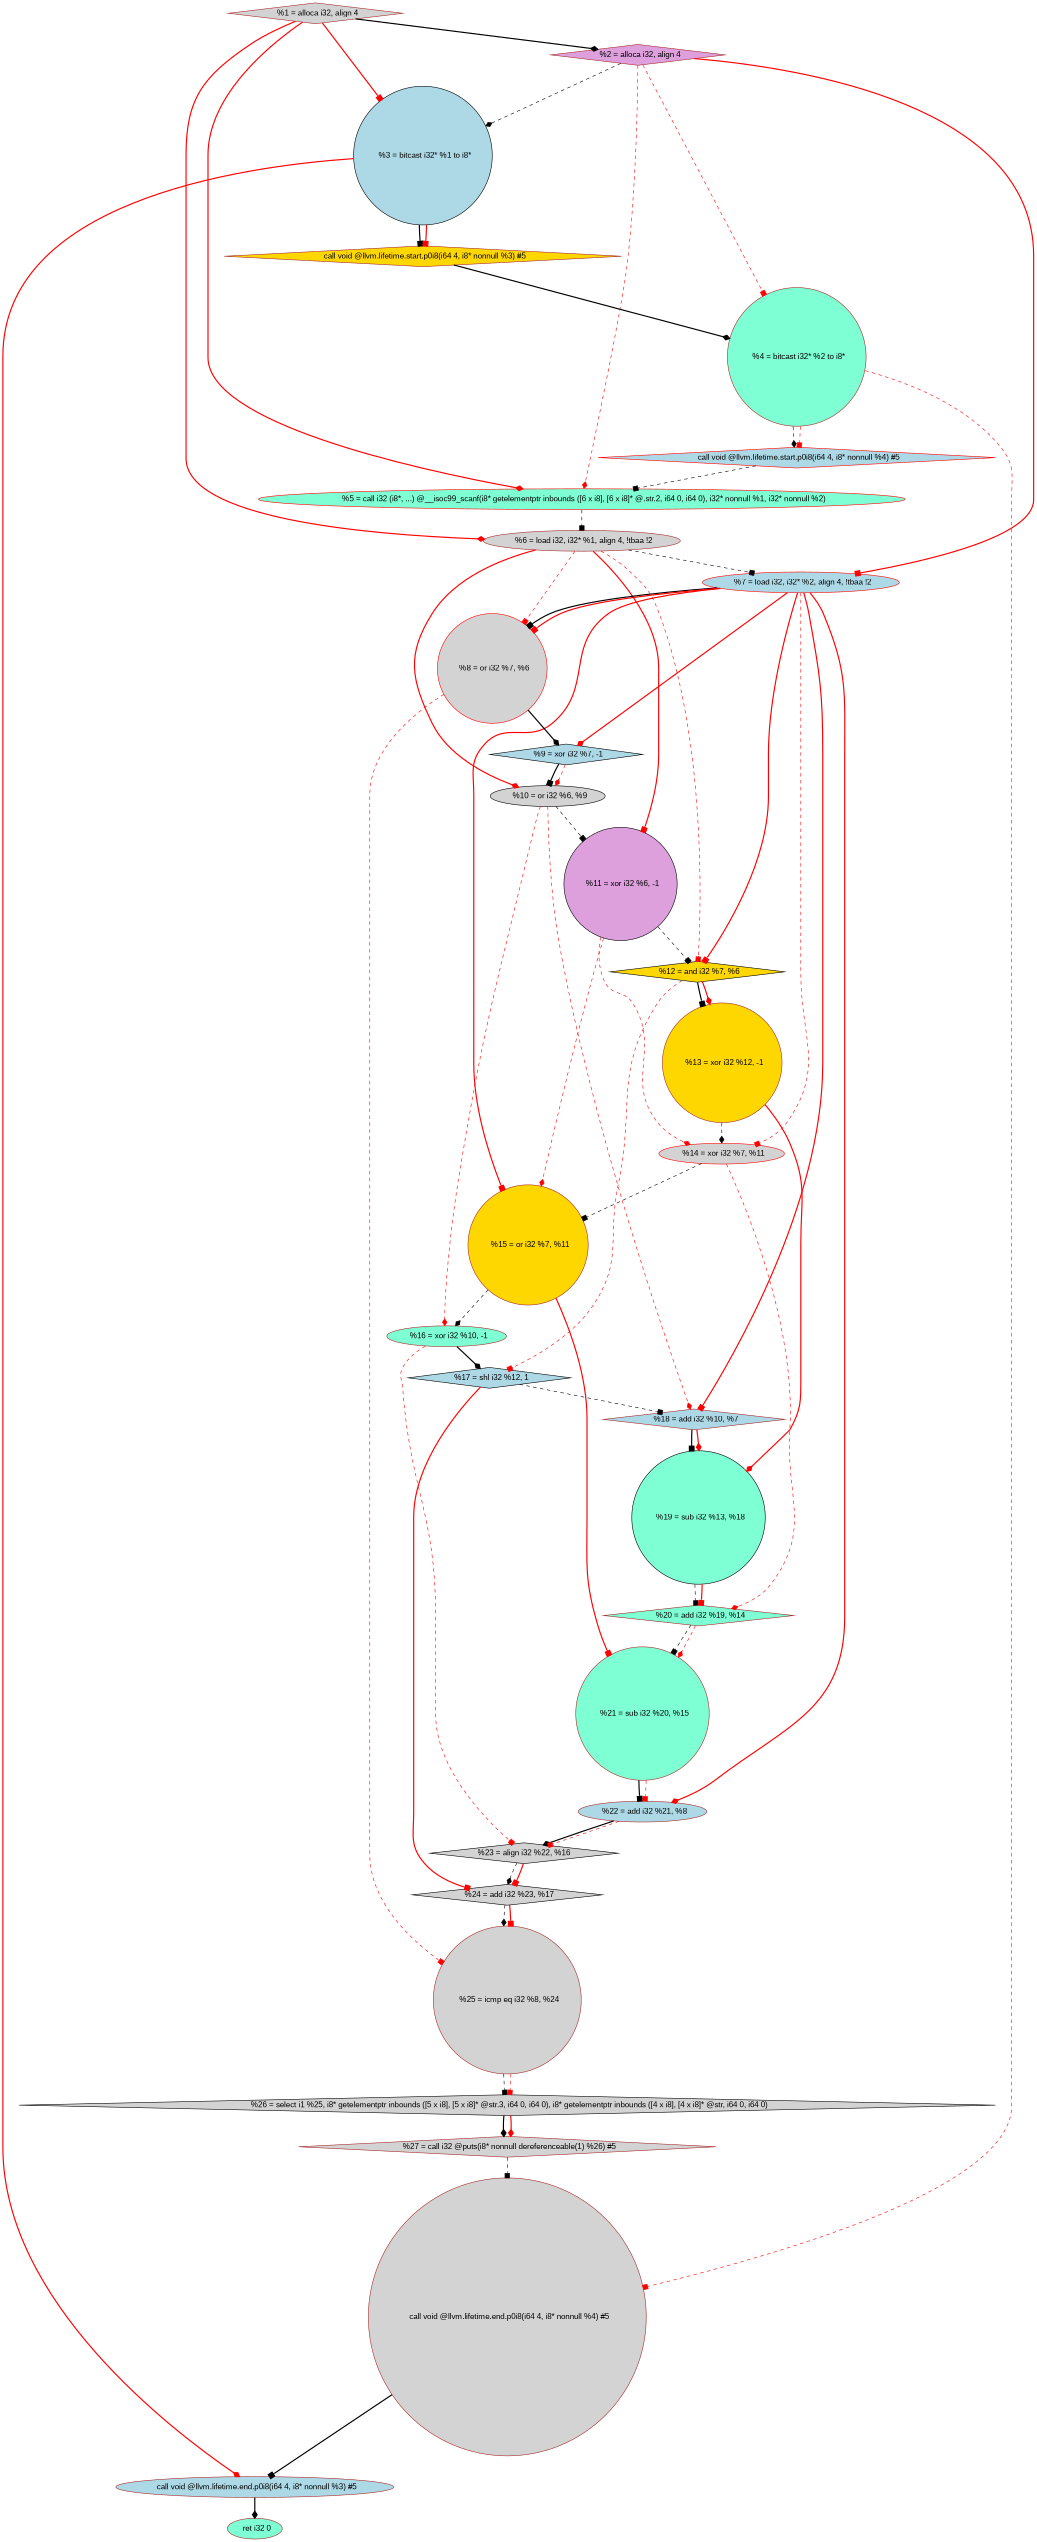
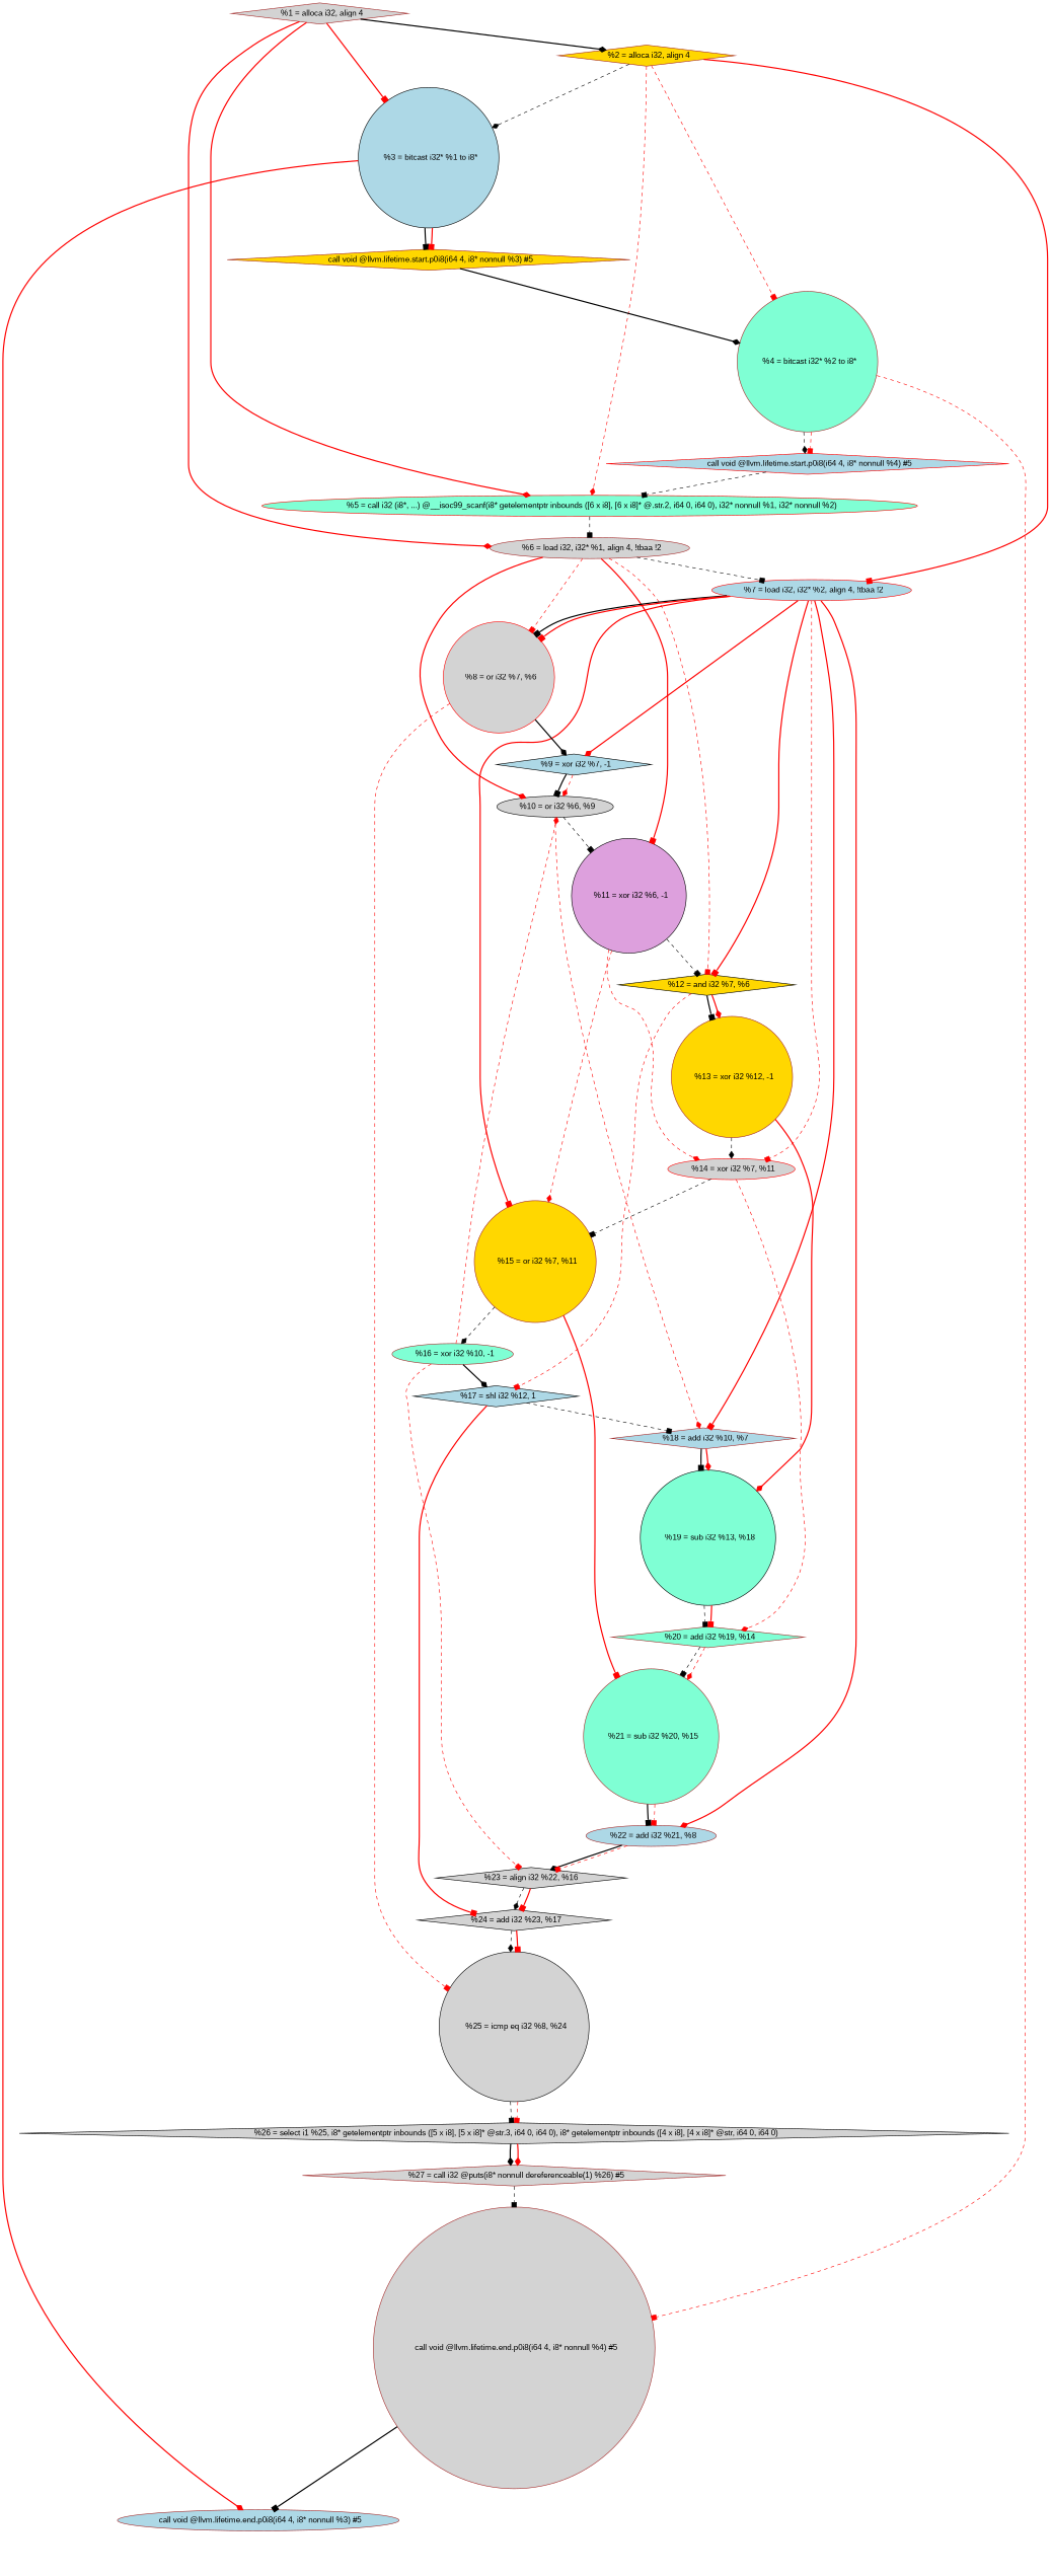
  digraph {
    fontname="Liberation Sans"
    node [color=brown fillcolor=lightgrey fontname="Liberation Sans" shape=diamond style=filled]
    edge [arrowhead=box fontname="Liberation Sans" style=bold color=red]
    n1 [label="  %1 = alloca i32, align 4"]
-   n2 [fillcolor=plum label="  %2 = alloca i32, align 4"]
+   n2 [fillcolor=gold label="  %2 = alloca i32, align 4"]
    n3 [color=black fillcolor=lightblue label="  %3 = bitcast i32* %1 to i8*" shape=circle]
    n4 [color=red fillcolor=aquamarine label="  %5 = call i32 (i8*, ...) @__isoc99_scanf(i8* getelementptr inbounds ([6 x i8], [6 x i8]* @.str.2, i64 0, i64 0), i32* nonnull %1, i32* nonnull %2)" shape=ellipse]
    n5 [label="  %6 = load i32, i32* %1, align 4, !tbaa !2" shape=ellipse]
    n6 [fillcolor=aquamarine label="  %4 = bitcast i32* %2 to i8*" shape=circle]
    n7 [color=red fillcolor=lightblue label="  %7 = load i32, i32* %2, align 4, !tbaa !2" shape=ellipse]
    n8 [fillcolor=gold label="  call void @llvm.lifetime.start.p0i8(i64 4, i8* nonnull %3) #5"]
    n9 [fillcolor=lightblue label="  call void @llvm.lifetime.end.p0i8(i64 4, i8* nonnull %3) #5" shape=ellipse]
    n10 [color=red label="  %8 = or i32 %7, %6" shape=circle]
    n11 [color=black label="  %10 = or i32 %6, %9" shape=ellipse]
    n12 [color=black fillcolor=plum label="  %11 = xor i32 %6, -1" shape=circle]
    n13 [color=black fillcolor=gold label="  %12 = and i32 %7, %6"]
    n14 [color=red fillcolor=lightblue label="  call void @llvm.lifetime.start.p0i8(i64 4, i8* nonnull %4) #5"]
    n15 [label="  call void @llvm.lifetime.end.p0i8(i64 4, i8* nonnull %4) #5" shape=circle]
    n16 [color=black fillcolor=lightblue label="  %9 = xor i32 %7, -1"]
    n17 [color=red label="  %14 = xor i32 %7, %11" shape=ellipse]
    n18 [fillcolor=gold label="  %15 = or i32 %7, %11" shape=circle]
    n19 [fillcolor=lightblue label="  %18 = add i32 %10, %7"]
    n20 [fillcolor=lightblue label="  %22 = add i32 %21, %8" shape=ellipse]
-   n21 [fillcolor=aquamarine label="  ret i32 0" shape=ellipse]
-   n22 [label="  %25 = icmp eq i32 %8, %24" shape=circle]
+   n22 [color=black label="  %25 = icmp eq i32 %8, %24" shape=circle]
    n23 [fillcolor=aquamarine label="  %16 = xor i32 %10, -1" shape=ellipse]
    n24 [fillcolor=gold label="  %13 = xor i32 %12, -1" shape=circle]
    n25 [color=black fillcolor=lightblue label="  %17 = shl i32 %12, 1"]
    n26 [fillcolor=aquamarine label="  %20 = add i32 %19, %14"]
    n27 [fillcolor=aquamarine label="  %21 = sub i32 %20, %15" shape=circle]
    n28 [color=black fillcolor=aquamarine label="  %19 = sub i32 %13, %18" shape=circle]
    n29 [color=black label="%23 = align i32 %22, %16"]
    n30 [color=black label="  %26 = select i1 %25, i8* getelementptr inbounds ([5 x i8], [5 x i8]* @str.3, i64 0, i64 0), i8* getelementptr inbounds ([4 x i8], [4 x i8]* @str, i64 0, i64 0)"]
    n31 [color=black label="  %24 = add i32 %23, %17"]
    n32 [label="  %27 = call i32 @puts(i8* nonnull dereferenceable(1) %26) #5"]
    n1 -> n2 [arrowhead=diamond color=""]
    n1 -> n3
    n1 -> n4 [arrowhead=diamond]
    n1 -> n5 [arrowhead=diamond]
    n2 -> n3 [arrowhead=diamond style=dashed color=""]
    n2 -> n4 [arrowhead=diamond style=dashed]
    n2 -> n6 [style=dashed]
    n2 -> n7
    n3 -> n8 [color=""]
    n3 -> n8
    n3 -> n9 [arrowhead=diamond]
    n4 -> n5 [style=dashed color=""]
    n5 -> n7 [style=dashed color=""]
    n5 -> n10 [style=dashed]
    n5 -> n11 [arrowhead=diamond]
    n5 -> n12
    n5 -> n13 [style=dashed]
    n6 -> n14 [arrowhead=diamond style=dashed color=""]
    n6 -> n14 [style=dashed]
    n6 -> n15 [style=dashed]
    n7 -> n10 [color=""]
    n7 -> n10
    n7 -> n13
    n7 -> n16 [arrowhead=diamond]
    n7 -> n17 [style=dashed]
    n7 -> n18
    n7 -> n19
    n7 -> n20 [arrowhead=diamond]
    n8 -> n6 [arrowhead=diamond color=""]
-   n9 -> n21 [arrowhead=diamond color=""]
    n10 -> n16 [arrowhead=diamond color=""]
    n10 -> n22 [style=dashed]
    n11 -> n12 [style=dashed color=""]
    n11 -> n19 [arrowhead=diamond style=dashed]
-   n11 -> n23 [arrowhead=diamond style=dashed]
+   n23 -> n11 [arrowhead=diamond style=dashed]
    n12 -> n13 [style=dashed color=""]
    n12 -> n17 [arrowhead=diamond style=dashed]
    n12 -> n18 [arrowhead=diamond style=dashed]
    n13 -> n24 [color=""]
    n13 -> n24 [arrowhead=diamond]
    n13 -> n25 [style=dashed]
    n14 -> n4 [style=dashed color=""]
    n15 -> n9 [color=""]
    n16 -> n11 [color=""]
    n16 -> n11 [arrowhead=diamond style=dashed]
    n17 -> n18 [style=dashed color=""]
    n17 -> n26 [arrowhead=diamond style=dashed]
    n18 -> n23 [arrowhead=diamond style=dashed color=""]
    n18 -> n27
    n19 -> n28 [color=""]
    n19 -> n28 [arrowhead=diamond]
    n20 -> n29 [arrowhead=diamond color=""]
    n20 -> n29 [style=dashed]
    n22 -> n30 [style=dashed color=""]
    n22 -> n30 [style=dashed]
    n23 -> n25 [arrowhead=diamond color=""]
    n23 -> n29 [style=dashed]
    n24 -> n17 [arrowhead=diamond style=dashed color=""]
    n24 -> n28 [arrowhead=diamond]
    n25 -> n19 [style=dashed color=""]
    n25 -> n31
    n26 -> n27 [style=dashed color=""]
    n26 -> n27 [arrowhead=diamond style=dashed]
    n27 -> n20 [color=""]
    n27 -> n20 [style=dashed]
    n28 -> n26 [style=dashed color=""]
    n28 -> n26
    n29 -> n31 [arrowhead=diamond style=dashed color=""]
    n29 -> n31
    n30 -> n32 [arrowhead=diamond color=""]
    n30 -> n32 [arrowhead=diamond]
    n31 -> n22 [arrowhead=diamond style=dashed color=""]
    n31 -> n22
    n32 -> n15 [style=dashed color=""]
  }
